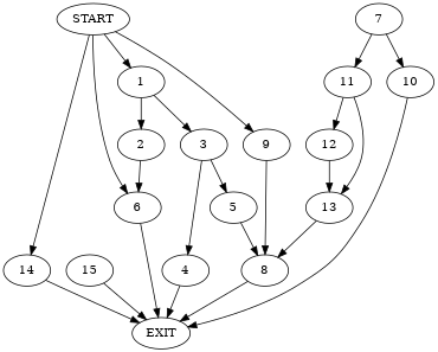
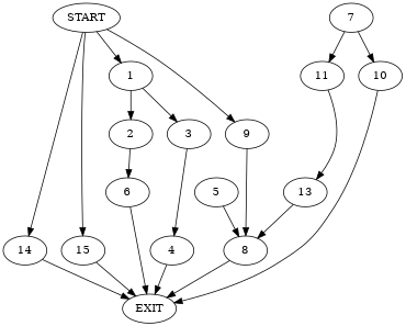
  digraph {
    n1 [label=START]
    1
    9
    14
    15
    2
    3
    8
    n9 [label=EXIT]
    6
    4
    5
    7
    10
    11
-   12
    13
    n1 -> 1
    n1 -> 9
    n1 -> 14
-   n1 -> 6
+   n1 -> 15
    1 -> 2
    1 -> 3
    9 -> 8
    14 -> n9
    15 -> n9
    2 -> 6
    3 -> 4
-   3 -> 5
    8 -> n9
    6 -> n9
    4 -> n9
    5 -> 8
    7 -> 10
    7 -> 11
    10 -> n9
-   11 -> 12
    11 -> 13
-   12 -> 13
    13 -> 8
  }
